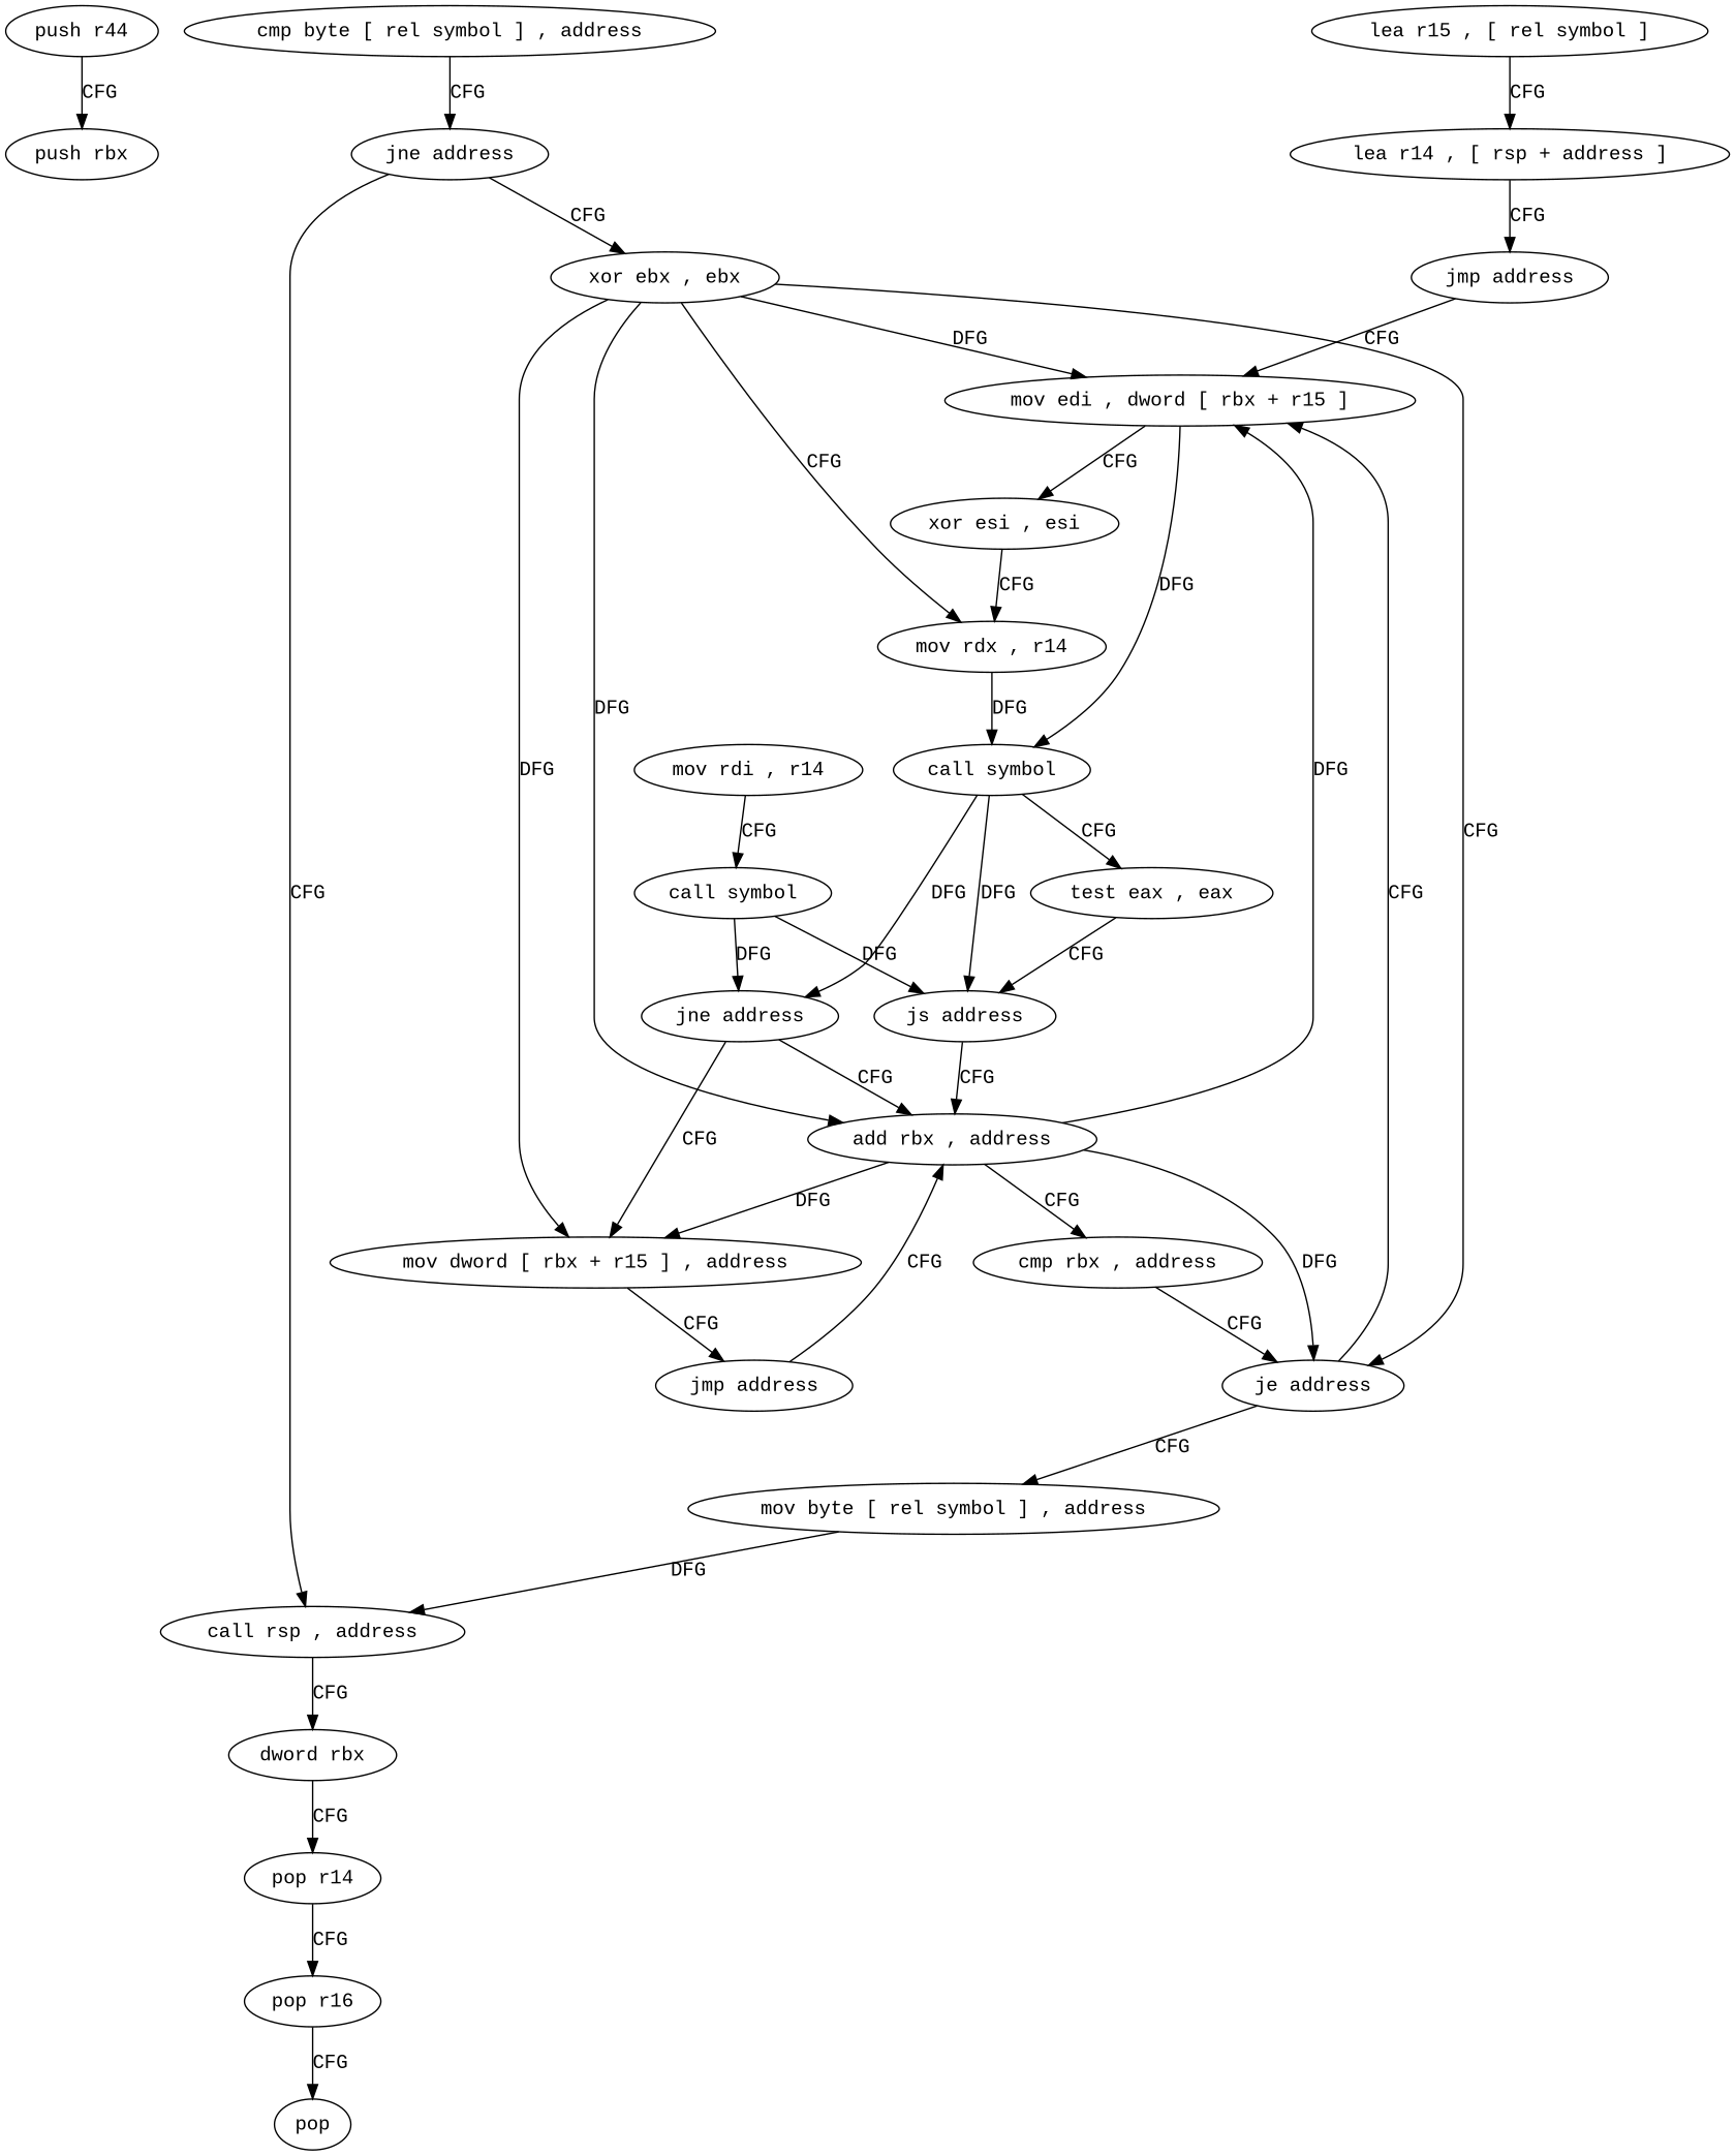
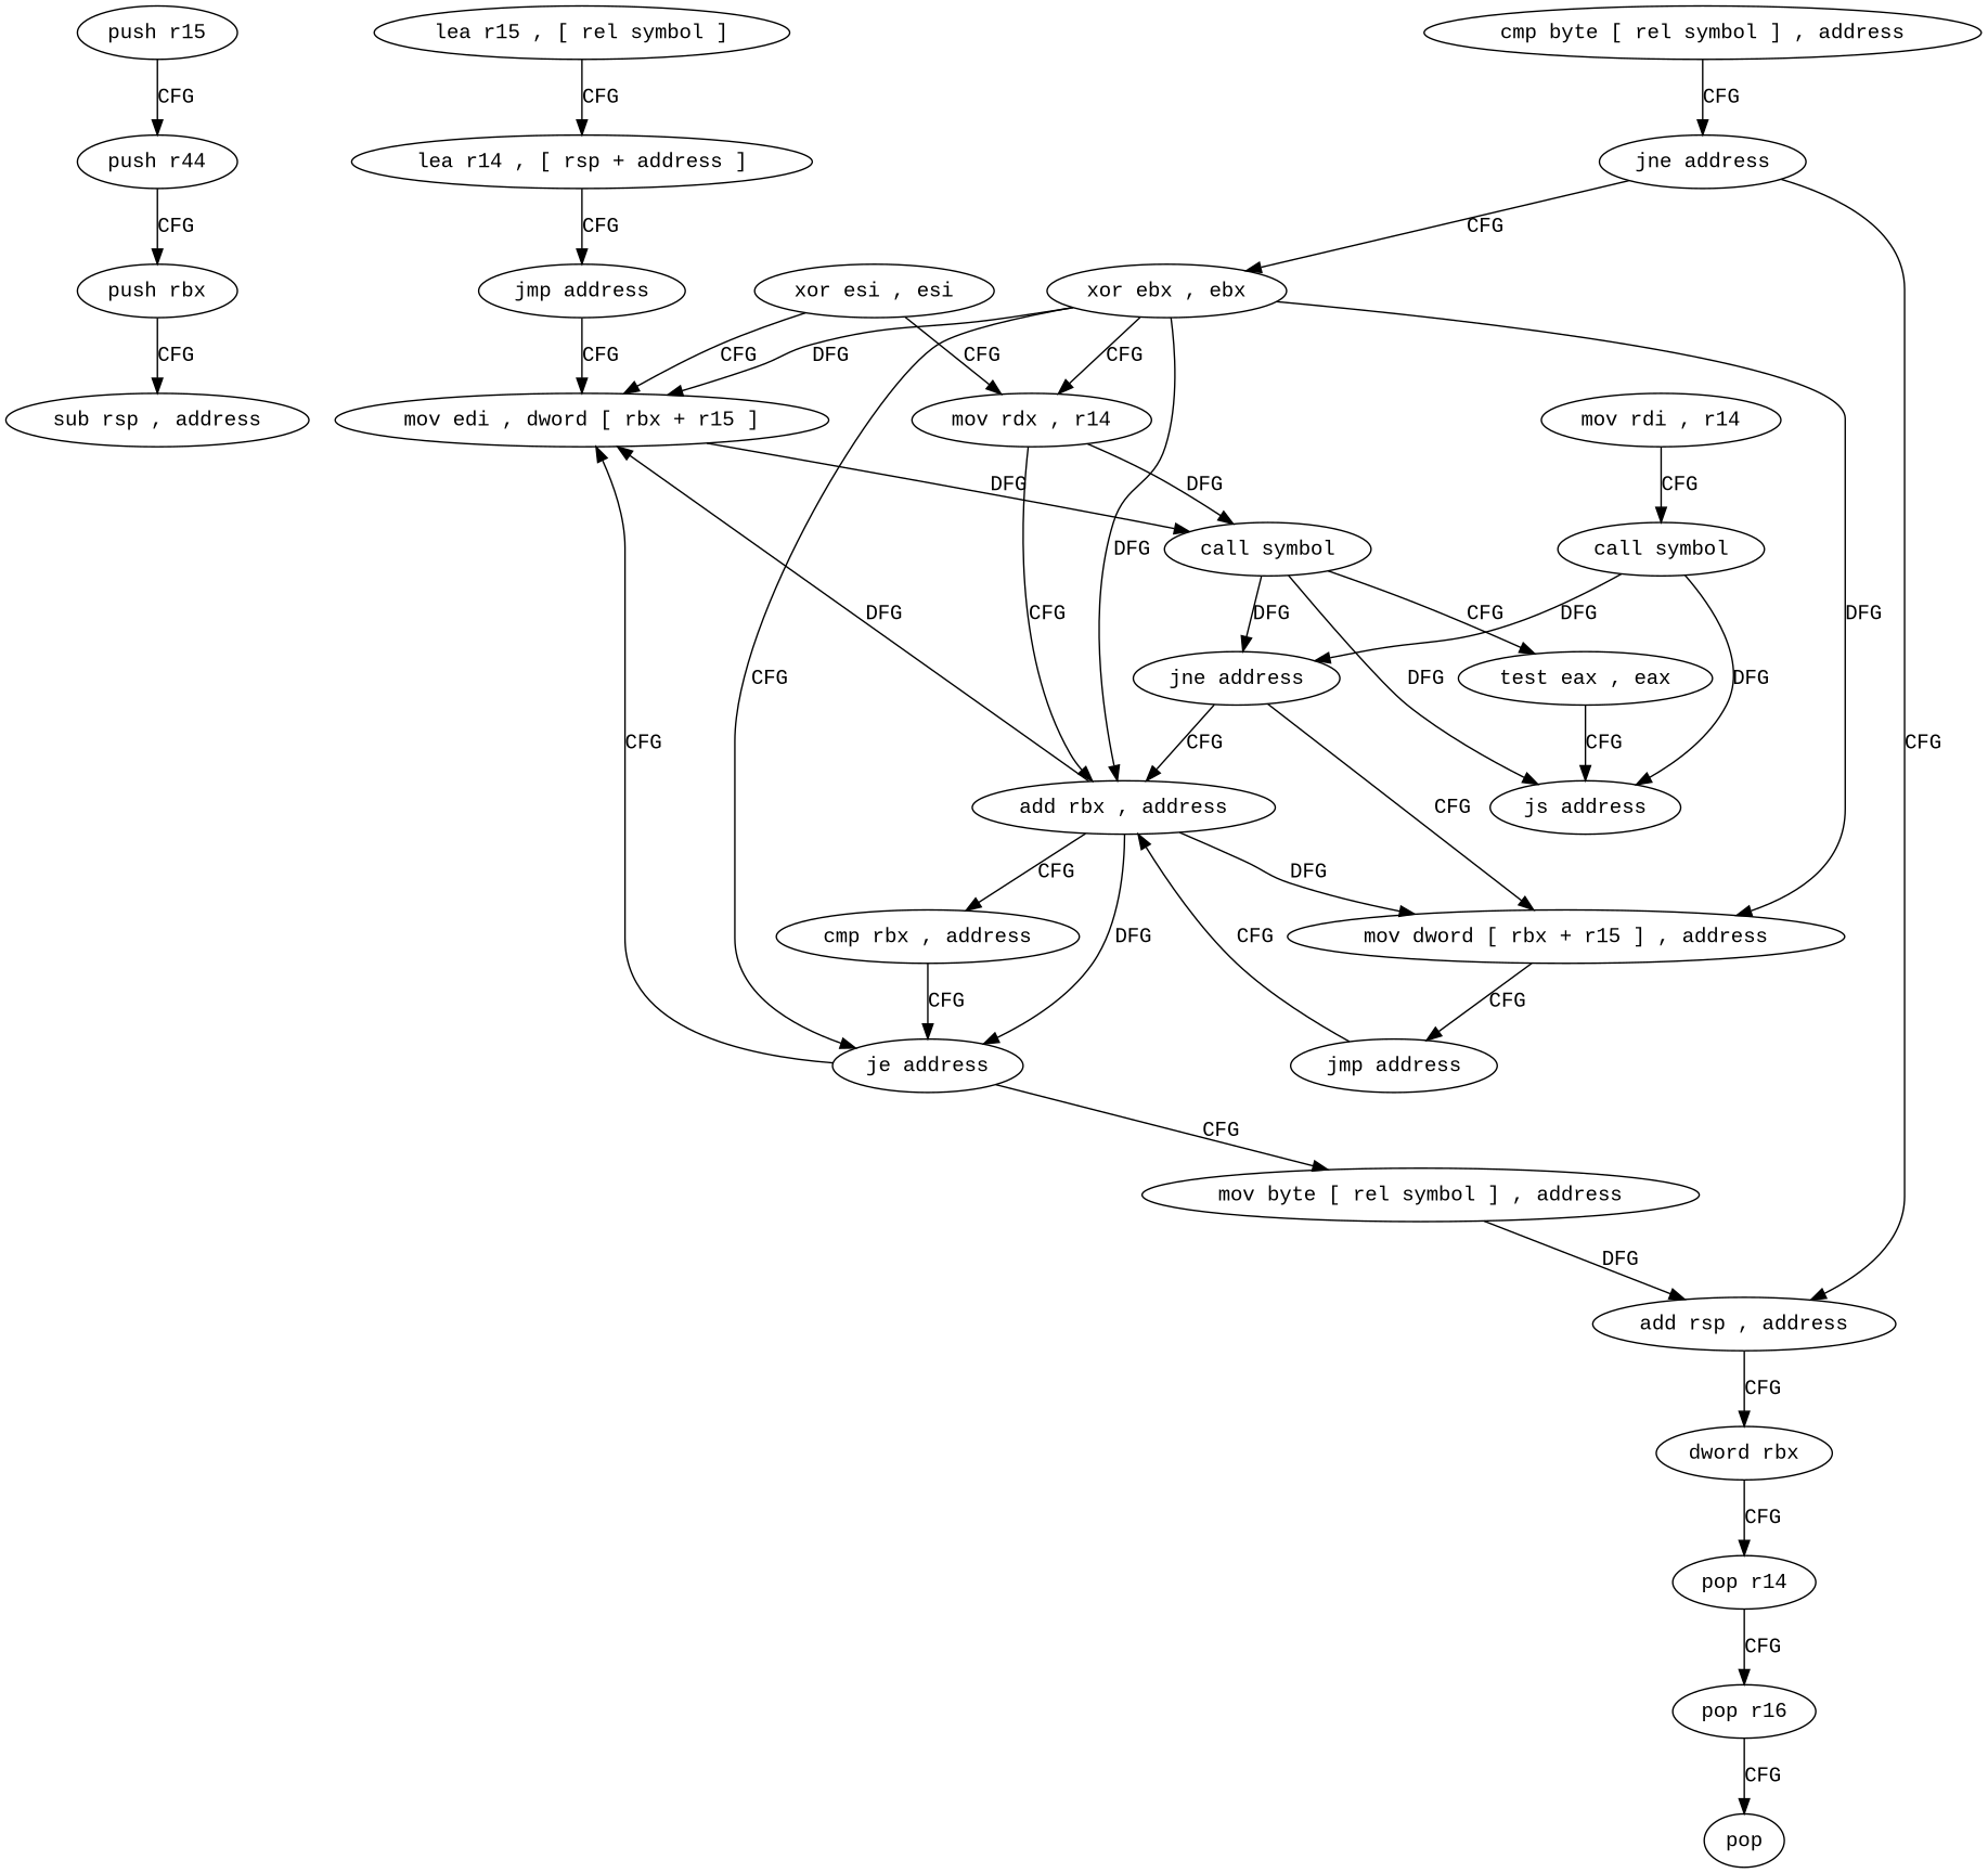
  digraph {
    fontname="Liberation Mono"
    node [fontname="Liberation Mono"]
    edge [fontname="Liberation Mono"]
+   n1 [label="push r15"]
    n2 [label="push r44"]
    n3 [label="push rbx"]
+   n4 [label="sub rsp , address"]
    n5 [label="cmp byte [ rel symbol ] , address"]
    n6 [label="jne address"]
-   n7 [label="call rsp , address"]
+   n7 [label="add rsp , address"]
    n8 [label="xor ebx , ebx"]
    n9 [label="dword rbx"]
    n10 [label="mov edi , dword [ rbx + r15 ]"]
    n11 [label="add rbx , address"]
    n12 [label="je address"]
    n13 [label="mov dword [ rbx + r15 ] , address"]
    n14 [label="mov rdx , r14"]
    n15 [label="pop r14"]
    n16 [label="lea r15 , [ rel symbol ]"]
    n17 [label="lea r14 , [ rsp + address ]"]
    n18 [label="xor esi , esi"]
    n19 [label="call symbol"]
    n20 [label="cmp rbx , address"]
    n21 [label="mov byte [ rel symbol ] , address"]
    n22 [label="jmp address"]
    n23 [label="pop r16"]
    n24 [label=pop]
    n25 [label="jmp address"]
    n26 [label="test eax , eax"]
    n27 [label="js address"]
    n28 [label="jne address"]
    n29 [label="mov rdi , r14"]
    n30 [label="call symbol"]
+   n1 -> n2 [label=CFG]
    n2 -> n3 [label=CFG]
+   n3 -> n4 [label=CFG]
    n5 -> n6 [label=CFG]
    n6 -> n7 [label=CFG]
    n6 -> n8 [label=CFG]
    n7 -> n9 [label=CFG]
    n8 -> n10 [label=DFG]
    n8 -> n11 [label=DFG]
    n8 -> n12 [label=CFG]
    n8 -> n13 [label=DFG]
    n8 -> n14 [label=CFG]
    n9 -> n15 [label=CFG]
-   n10 -> n18 [label=CFG]
+   n18 -> n10 [label=CFG]
    n10 -> n19 [label=DFG]
    n11 -> n10 [label=DFG]
    n11 -> n12 [label=DFG]
    n11 -> n13 [label=DFG]
    n11 -> n20 [label=CFG]
    n12 -> n10 [label=CFG]
    n12 -> n21 [label=CFG]
    n13 -> n22 [label=CFG]
    n14 -> n19 [label=DFG]
    n15 -> n23 [label=CFG]
    n16 -> n17 [label=CFG]
    n17 -> n25 [label=CFG]
    n18 -> n14 [label=CFG]
    n19 -> n26 [label=CFG]
    n19 -> n27 [label=DFG]
    n19 -> n28 [label=DFG]
    n20 -> n12 [label=CFG]
    n21 -> n7 [label=DFG]
    n22 -> n11 [label=CFG]
    n23 -> n24 [label=CFG]
    n25 -> n10 [label=CFG]
    n26 -> n27 [label=CFG]
-   n27 -> n11 [label=CFG]
+   n14 -> n11 [label=CFG]
    n28 -> n11 [label=CFG]
    n28 -> n13 [label=CFG]
    n29 -> n30 [label=CFG]
    n30 -> n27 [label=DFG]
    n30 -> n28 [label=DFG]
  }
